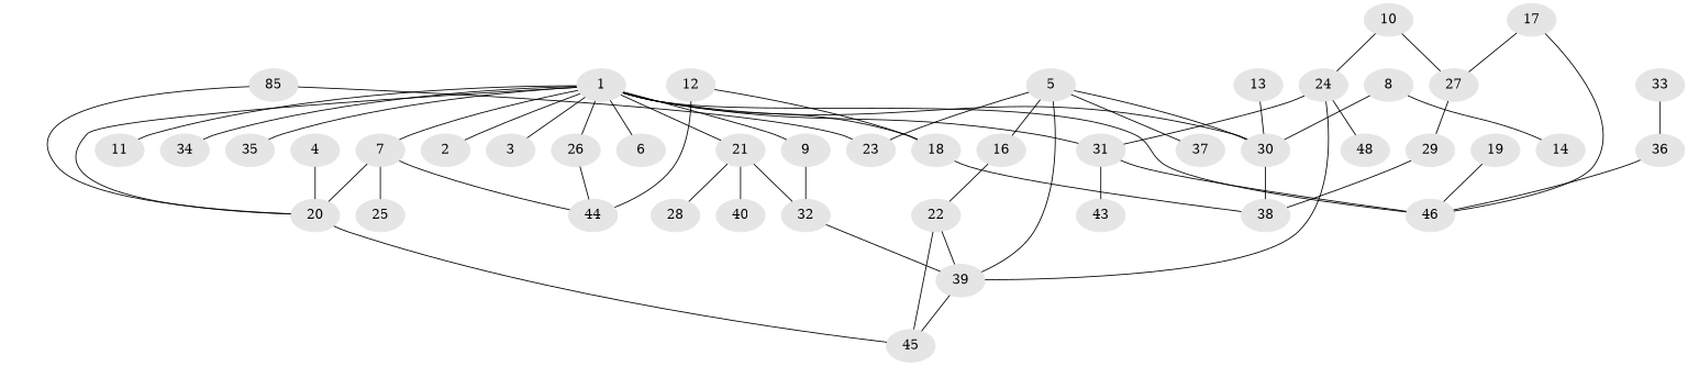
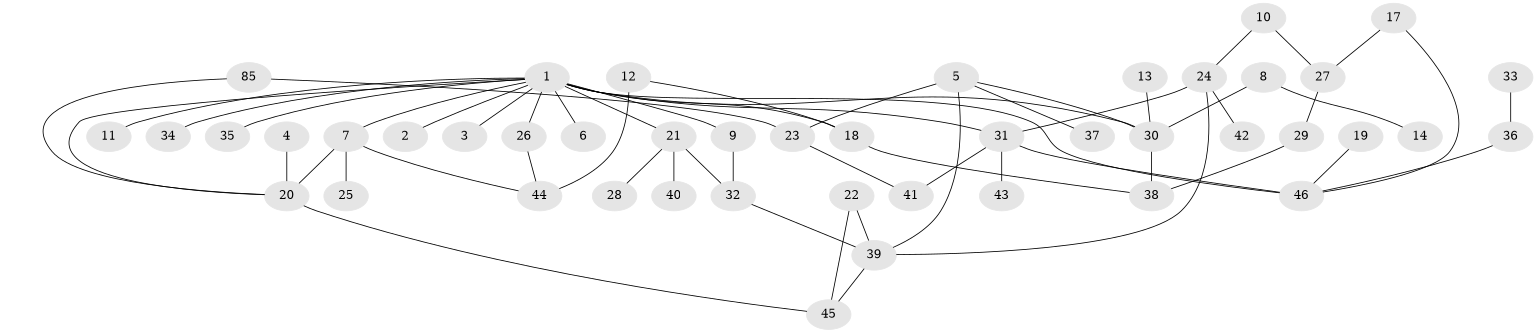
  graph {
    node [color=gray90 style=filled]
    edge [weight=1.0]
    1
    2
    3
    6
    7
    9
    11
    18
    20
    21
    26
    30
    31
    34
    35
    46
    25
    44
    32
    38
    45
    28
    40
+   41
    43
    4
    5
-   16
    23
    37
    39
    22
    8
    14
    10
    24
    27
-   42 [label=48]
+   42
    29
    12
    13
    n42 [label=85]
    17
    19
    33
    36
    1 -- 2
    1 -- 3
    1 -- 6
    1 -- 7
    1 -- 9
    1 -- 11
    1 -- 18
    1 -- 20
    1 -- 21
    1 -- 26
    1 -- 30 [weight=2.0]
    1 -- 31
    1 -- 34
    1 -- 35
    1 -- 46
    7 -- 20
    7 -- 25
    7 -- 44
    9 -- 32
    18 -- 38
    20 -- 45
    21 -- 32
    21 -- 28
    21 -- 40
    26 -- 44
    30 -- 38
    31 -- 46 [weight=2.0]
+   31 -- 41
    31 -- 43
    32 -- 39
    4 -- 20
    5 -- 30
-   5 -- 16
    5 -- 23
    5 -- 37
    5 -- 39
-   16 -- 22
+   23 -- 41
    39 -- 45
    22 -- 45
    22 -- 39
    8 -- 30
    8 -- 14
    10 -- 24
    10 -- 27
    24 -- 31
    24 -- 39
    24 -- 42
    27 -- 29
    29 -- 38
    12 -- 18
    12 -- 44 [weight=2.0]
    13 -- 30
    n42 -- 20
    n42 -- 23
    17 -- 46
    17 -- 27
    19 -- 46
    33 -- 36
    36 -- 46
  }
